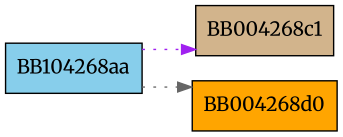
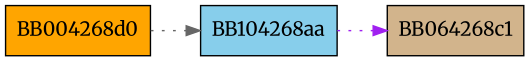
  digraph {
    fontname=Merriweather
    rankdir=LR
    splines=ortho
    node [fontname=Merriweather shape=box style=filled]
    edge [fontname=Merriweather style=dotted]
-   BB004268c1 [fillcolor=tan]
+   BB004268c1 [fillcolor=tan label=BB064268c1]
    n2 [fillcolor=skyblue label=BB104268aa]
    BB004268d0 [fillcolor=orange]
    n2 -> BB004268c1 [color=purple]
-   n2 -> BB004268d0 [color=gray40]
+   BB004268d0 -> n2 [color=gray40]
  }
